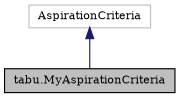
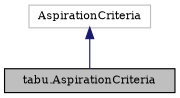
  digraph {
    fontname="DejaVu Serif"
    node [fontname="DejaVu Serif" fontsize=10 shape=record style=filled]
-   n1 [color=black fillcolor=grey75 fontcolor=black height=0.2 label="tabu.MyAspirationCriteria" width=0.4]
+   n1 [color=black fillcolor=grey75 fontcolor=black height=0.2 label="tabu.AspirationCriteria" width=0.4]
    n2 [color=grey75 fillcolor=white height=0.2 label=AspirationCriteria width=0.4]
    n2 -> n1 [color=midnightblue dir=back fontname="DejaVu Serif" fontsize=10 labelfontname=Helvetica labelfontsize=10 style=solid]
  }
